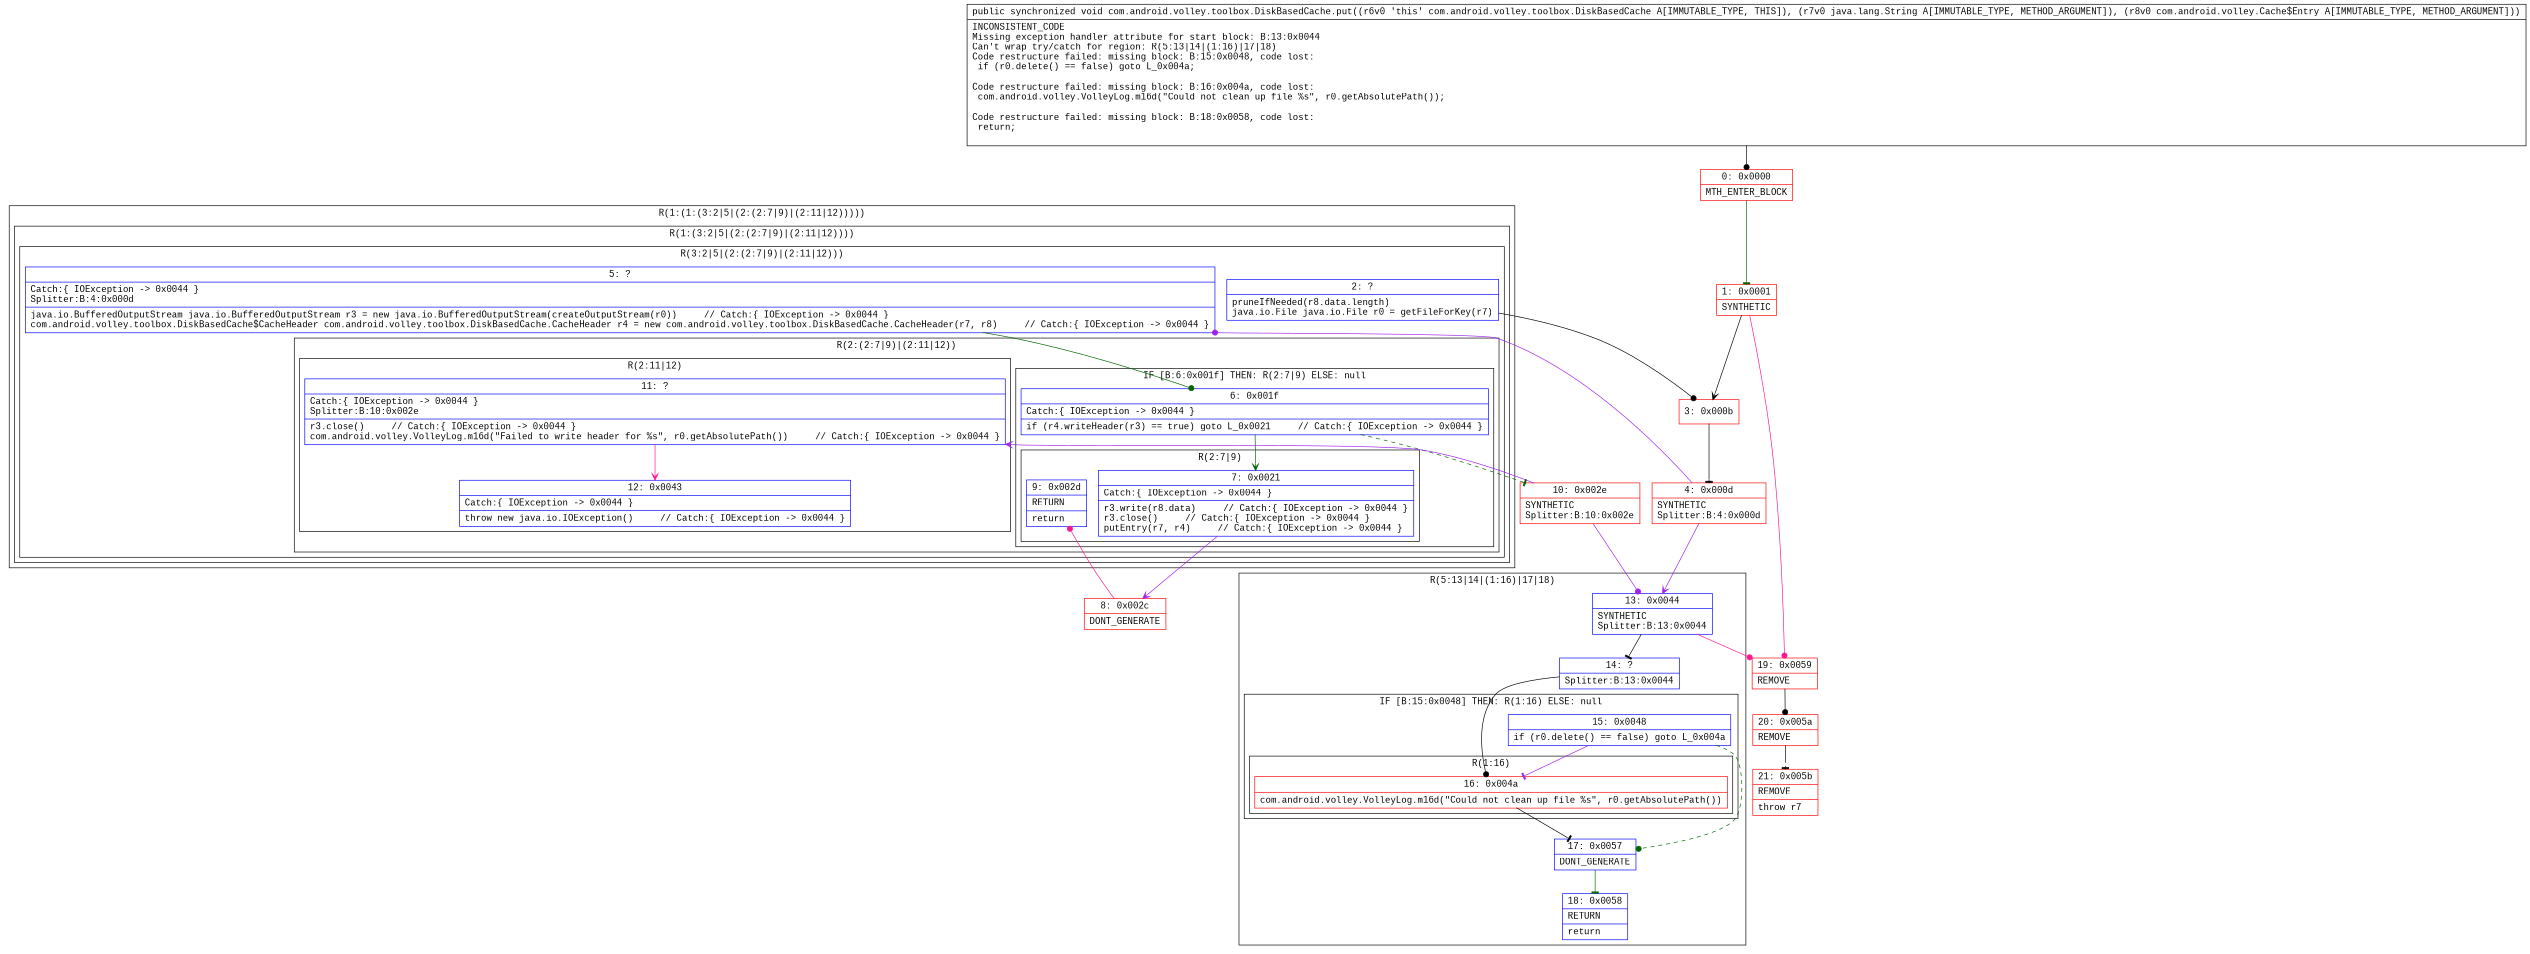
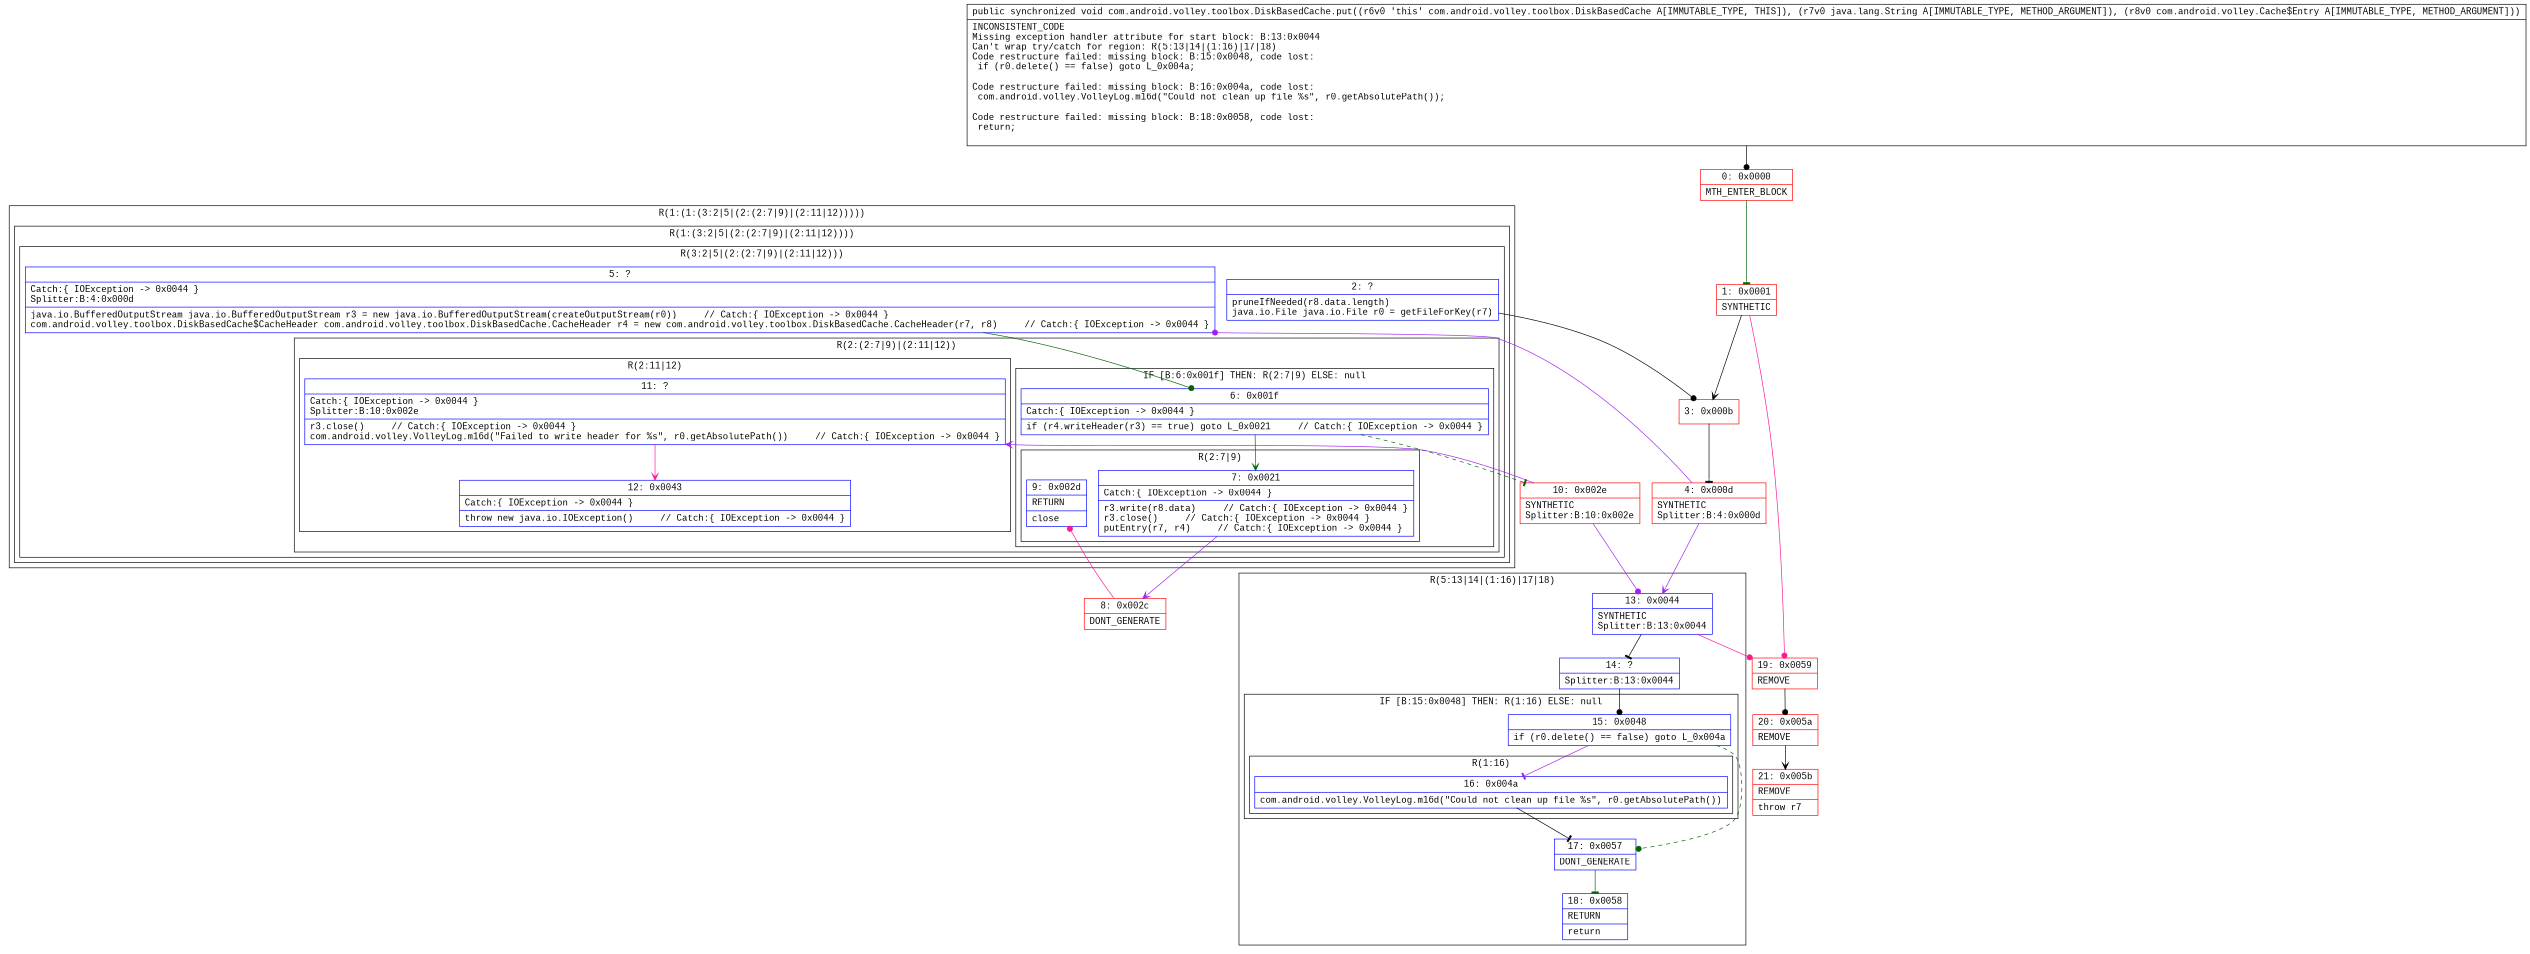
  digraph {
    fontname="Liberation Mono"
    node [color=blue fontname="Liberation Mono" shape=record]
    edge [arrowhead=dot color=black fontname="Liberation Mono"]
    n1 [label="{7\:\ 0x0021|Catch:\{ IOException \-\> 0x0044 \}\l|r3.write(r8.data)     \/\/ Catch:\{ IOException \-\> 0x0044 \}\lr3.close()     \/\/ Catch:\{ IOException \-\> 0x0044 \}\lputEntry(r7, r4)     \/\/ Catch:\{ IOException \-\> 0x0044 \}\l}"]
-   n2 [label="{9\:\ 0x002d|RETURN\l|return\l}"]
+   n2 [label="{9\:\ 0x002d|RETURN\l|close\l}"]
    n3 [label="{6\:\ 0x001f|Catch:\{ IOException \-\> 0x0044 \}\l|if (r4.writeHeader(r3) == true) goto L_0x0021     \/\/ Catch:\{ IOException \-\> 0x0044 \}\l}"]
    n4 [label="{11\:\ ?|Catch:\{ IOException \-\> 0x0044 \}\lSplitter:B:10:0x002e\l|r3.close()     \/\/ Catch:\{ IOException \-\> 0x0044 \}\lcom.android.volley.VolleyLog.m16d(\"Failed to write header for %s\", r0.getAbsolutePath())     \/\/ Catch:\{ IOException \-\> 0x0044 \}\l}"]
    n5 [label="{12\:\ 0x0043|Catch:\{ IOException \-\> 0x0044 \}\l|throw new java.io.IOException()     \/\/ Catch:\{ IOException \-\> 0x0044 \}\l}"]
    n6 [label="{2\:\ ?|pruneIfNeeded(r8.data.length)\ljava.io.File java.io.File r0 = getFileForKey(r7)\l}"]
    n7 [label="{5\:\ ?|Catch:\{ IOException \-\> 0x0044 \}\lSplitter:B:4:0x000d\l|java.io.BufferedOutputStream java.io.BufferedOutputStream r3 = new java.io.BufferedOutputStream(createOutputStream(r0))     \/\/ Catch:\{ IOException \-\> 0x0044 \}\lcom.android.volley.toolbox.DiskBasedCache$CacheHeader com.android.volley.toolbox.DiskBasedCache.CacheHeader r4 = new com.android.volley.toolbox.DiskBasedCache.CacheHeader(r7, r8)     \/\/ Catch:\{ IOException \-\> 0x0044 \}\l}"]
-   n8 [color=red label="{16\:\ 0x004a|com.android.volley.VolleyLog.m16d(\"Could not clean up file %s\", r0.getAbsolutePath())\l}"]
+   n8 [label="{16\:\ 0x004a|com.android.volley.VolleyLog.m16d(\"Could not clean up file %s\", r0.getAbsolutePath())\l}"]
    n9 [label="{15\:\ 0x0048|if (r0.delete() == false) goto L_0x004a\l}"]
    n10 [label="{13\:\ 0x0044|SYNTHETIC\lSplitter:B:13:0x0044\l}"]
    n11 [label="{14\:\ ?|Splitter:B:13:0x0044\l}"]
    n12 [label="{17\:\ 0x0057|DONT_GENERATE\l}"]
    n13 [label="{18\:\ 0x0058|RETURN\l|return\l}"]
    n14 [color=red label="{8\:\ 0x002c|DONT_GENERATE\l}"]
    n15 [color=red label="{10\:\ 0x002e|SYNTHETIC\lSplitter:B:10:0x002e\l}"]
    n16 [color=red label="{3\:\ 0x000b}"]
    n17 [color=red label="{19\:\ 0x0059|REMOVE\l}"]
    n18 [color=red label="{4\:\ 0x000d|SYNTHETIC\lSplitter:B:4:0x000d\l}"]
    n19 [color=red label="{20\:\ 0x005a|REMOVE\l}"]
    n20 [color=red label="{0\:\ 0x0000|MTH_ENTER_BLOCK\l}"]
    n21 [color=red label="{1\:\ 0x0001|SYNTHETIC\l}"]
    n22 [color=red label="{21\:\ 0x005b|REMOVE\l|throw r7\l}"]
    n23 [label="{public synchronized void com.android.volley.toolbox.DiskBasedCache.put((r6v0 'this' com.android.volley.toolbox.DiskBasedCache A[IMMUTABLE_TYPE, THIS]), (r7v0 java.lang.String A[IMMUTABLE_TYPE, METHOD_ARGUMENT]), (r8v0 com.android.volley.Cache$Entry A[IMMUTABLE_TYPE, METHOD_ARGUMENT]))  | INCONSISTENT_CODE\lMissing exception handler attribute for start block: B:13:0x0044\lCan't wrap try\/catch for region: R(5:13\|14\|(1:16)\|17\|18)\lCode restructure failed: missing block: B:15:0x0048, code lost:\l    if (r0.delete() == false) goto L_0x004a;\l\lCode restructure failed: missing block: B:16:0x004a, code lost:\l    com.android.volley.VolleyLog.m16d(\"Could not clean up file %s\", r0.getAbsolutePath());\l\lCode restructure failed: missing block: B:18:0x0058, code lost:\l    return;\l\l}" color=""]
    subgraph cluster_1 {
      label="R(1:(1:(3:2|5|(2:(2:7|9)|(2:11|12)))))"
      subgraph cluster_2 {
        label="R(1:(3:2|5|(2:(2:7|9)|(2:11|12))))"
        subgraph cluster_3 {
          label="R(3:2|5|(2:(2:7|9)|(2:11|12)))"
          n6
          n7
          subgraph cluster_4 {
            label="R(2:(2:7|9)|(2:11|12))"
            subgraph cluster_5 {
              label="IF [B:6:0x001f] THEN: R(2:7|9) ELSE: null"
              n3
              subgraph cluster_6 {
                label="R(2:7|9)"
                n1
                n2
              }
            }
            subgraph cluster_7 {
              label="R(2:11|12)"
              n4
              n5
            }
          }
        }
      }
    }
    subgraph cluster_8 {
      label="R(5:13|14|(1:16)|17|18)"
      n10
      n11
      n12
      n13
      subgraph cluster_9 {
        label="IF [B:15:0x0048] THEN: R(1:16) ELSE: null"
        n9
        subgraph cluster_10 {
          label="R(1:16)"
          n8
        }
      }
    }
    n1 -> n14 [arrowhead=vee color=purple]
    n3 -> n1 [arrowhead=vee color=darkgreen]
    n3 -> n15 [arrowhead=tee color=darkgreen style=dashed]
    n4 -> n5 [arrowhead=vee color=deeppink]
    n6 -> n16
    n7 -> n3 [color=darkgreen]
    n8 -> n12 [arrowhead=tee]
    n9 -> n8 [arrowhead=tee color=purple]
    n9 -> n12 [color=darkgreen style=dashed]
    n10 -> n11 [arrowhead=tee]
    n10 -> n17 [color=deeppink]
-   n11 -> n8
+   n11 -> n9
    n12 -> n13 [arrowhead=tee color=darkgreen]
    n14 -> n2 [color=deeppink]
    n15 -> n4 [arrowhead=vee color=purple]
    n15 -> n10 [color=purple]
    n16 -> n18 [arrowhead=tee]
    n17 -> n19
    n18 -> n7 [color=purple]
    n18 -> n10 [arrowhead=vee color=purple]
-   n19 -> n22 [arrowhead=tee]
+   n19 -> n22 [arrowhead=vee]
    n20 -> n21 [arrowhead=tee color=darkgreen]
    n21 -> n16 [arrowhead=vee]
    n21 -> n17 [color=deeppink]
    n23 -> n20
  }
